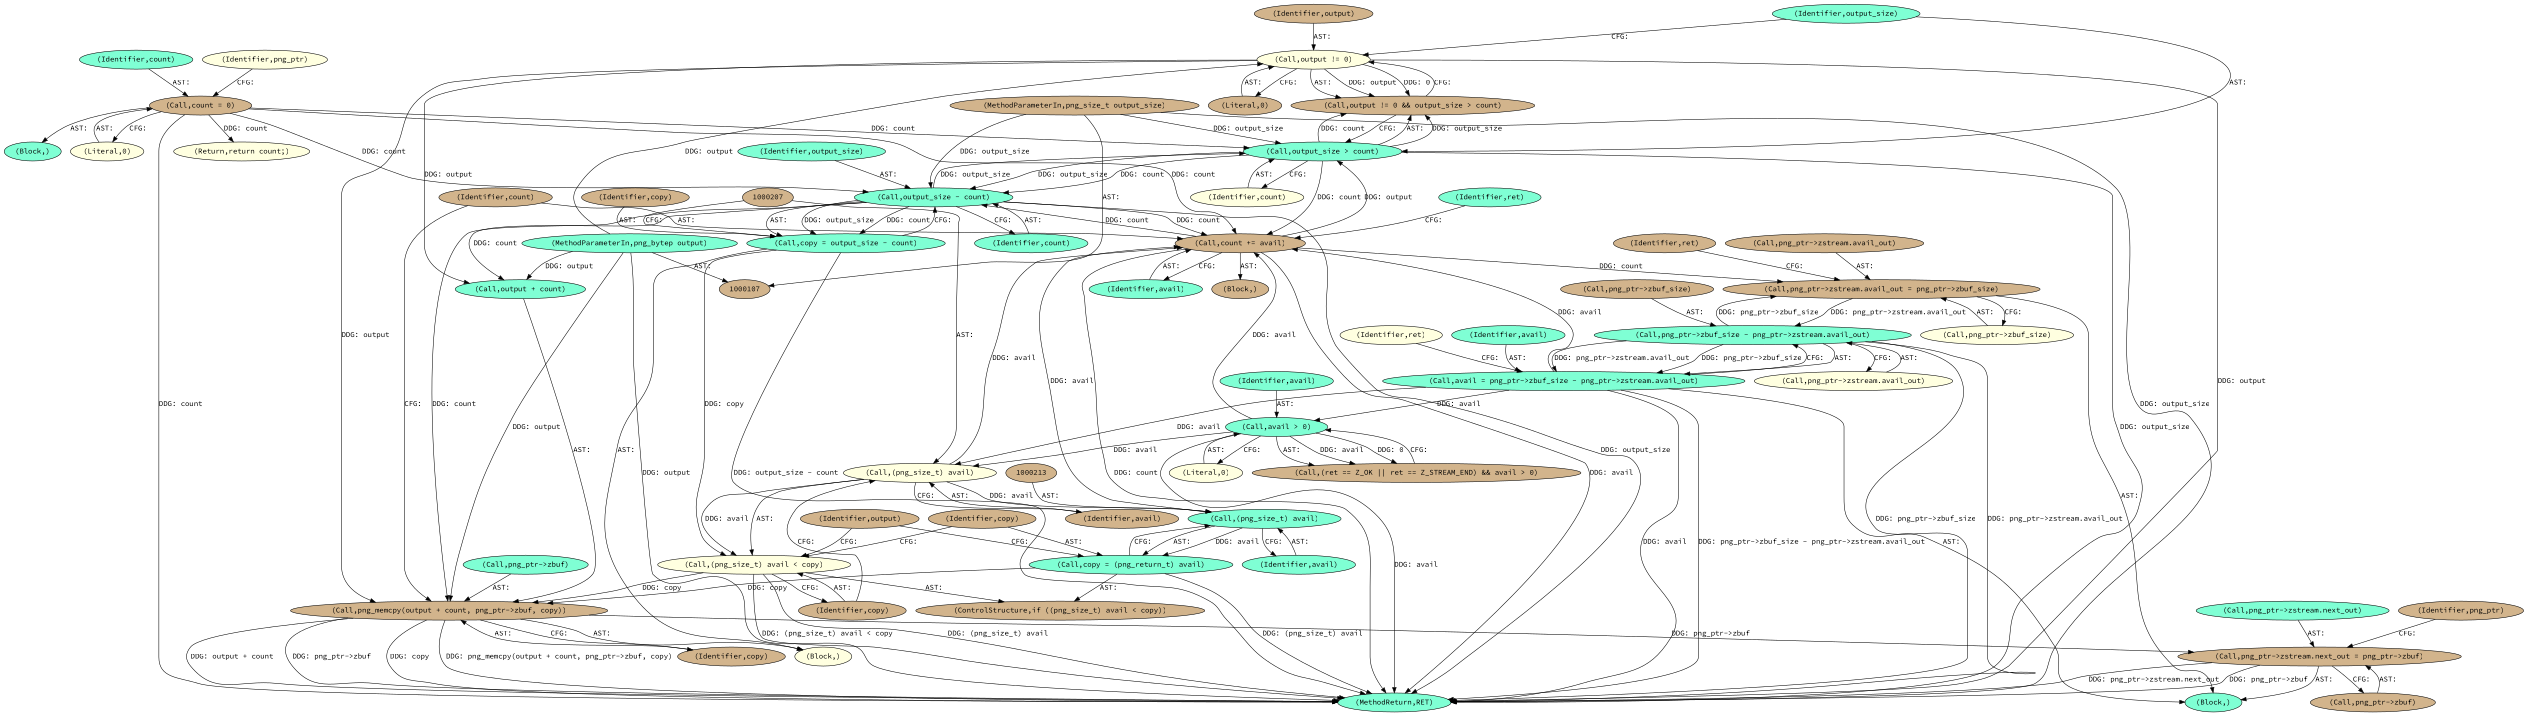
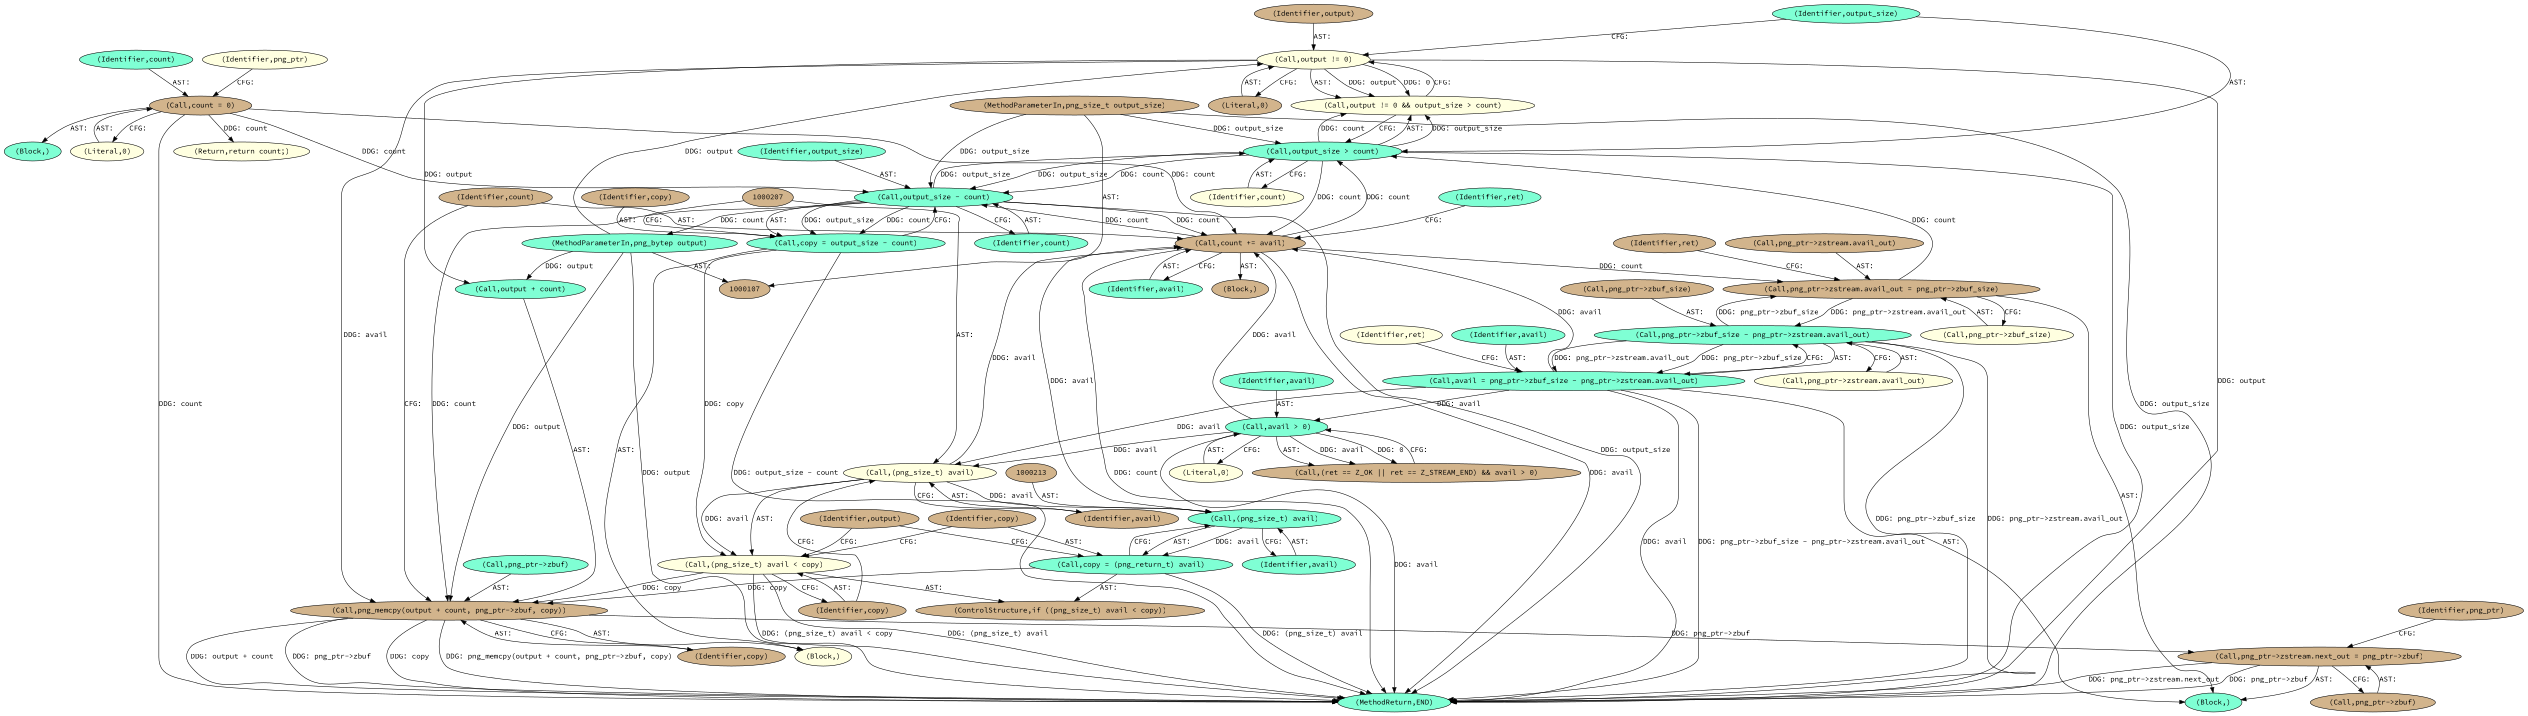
  digraph {
    fontname="Source Code Pro"
    node [fillcolor=tan fontname="Source Code Pro" style=filled]
    edge [fontname="Source Code Pro"]
    n1 [label="(Call,png_memcpy(output + count, png_ptr->zbuf, copy))"]
    n2 [label="(Call,png_ptr->zstream.next_out = png_ptr->zbuf)"]
-   n3 [fillcolor=aquamarine label="(MethodReturn,RET)"]
+   n3 [fillcolor=aquamarine label="(MethodReturn,END)"]
    n4 [fillcolor=lightyellow label="(Block,)"]
    n5 [label="(Identifier,copy)"]
    n6 [fillcolor=aquamarine label="(Block,)"]
    n7 [label="(Call,png_ptr->zbuf)"]
    n8 [fillcolor=lightyellow label="(Call,output != 0)"]
    n9 [label="(Literal,0)"]
    n10 [fillcolor=aquamarine label="(Call,output + count)"]
-   n11 [label="(Call,output != 0 && output_size > count)"]
+   n11 [fillcolor=lightyellow label="(Call,output != 0 && output_size > count)"]
    n12 [fillcolor=aquamarine label="(Call,output_size > count)"]
    n13 [fillcolor=aquamarine label="(MethodParameterIn,png_bytep output)"]
    1000107
    n15 [fillcolor=aquamarine label="(Call,output_size - count)"]
    n16 [label="(Call,count += avail)"]
    n17 [fillcolor=aquamarine label="(Call,copy = output_size - count)"]
    n18 [fillcolor=aquamarine label="(Identifier,count)"]
    n19 [fillcolor=lightyellow label="(Identifier,count)"]
    n20 [fillcolor=aquamarine label="(Identifier,avail)"]
    n21 [label="(Block,)"]
    n22 [label="(Call,png_ptr->zstream.avail_out = png_ptr->zbuf_size)"]
    n23 [fillcolor=lightyellow label="(Call,(png_size_t) avail < copy)"]
    n24 [label="(MethodParameterIn,png_size_t output_size)"]
    n25 [label="(Call,count = 0)"]
    n26 [fillcolor=lightyellow label="(Return,return count;)"]
    n27 [fillcolor=aquamarine label="(Block,)"]
    n28 [fillcolor=lightyellow label="(Literal,0)"]
    n29 [fillcolor=aquamarine label="(Call,avail > 0)"]
    n30 [fillcolor=lightyellow label="(Call,(png_size_t) avail)"]
    n31 [fillcolor=lightyellow label="(Literal,0)"]
    n32 [label="(Call,(ret == Z_OK || ret == Z_STREAM_END) && avail > 0)"]
    n33 [fillcolor=aquamarine label="(Call,(png_size_t) avail)"]
    n34 [label="(Identifier,avail)"]
    n35 [fillcolor=aquamarine label="(Call,avail = png_ptr->zbuf_size - png_ptr->zstream.avail_out)"]
    n36 [fillcolor=aquamarine label="(Call,png_ptr->zbuf_size - png_ptr->zstream.avail_out)"]
    n37 [fillcolor=lightyellow label="(Call,png_ptr->zstream.avail_out)"]
    n38 [fillcolor=lightyellow label="(Call,png_ptr->zbuf_size)"]
    n39 [fillcolor=aquamarine label="(Call,copy = (png_return_t) avail)"]
    n40 [fillcolor=aquamarine label="(Identifier,avail)"]
    n41 [label="(ControlStructure,if ((png_size_t) avail < copy))"]
    n42 [label="(Identifier,copy)"]
    n43 [fillcolor=lightyellow label="(Identifier,png_ptr)"]
    n44 [fillcolor=aquamarine label="(Identifier,output_size)"]
    n45 [fillcolor=aquamarine label="(Identifier,ret)"]
    n46 [label="(Identifier,png_ptr)"]
    n47 [label="(Identifier,copy)"]
    n48 [label="(Identifier,ret)"]
    n49 [fillcolor=lightyellow label="(Identifier,ret)"]
    n50 [label="(Call,png_ptr->zbuf_size)"]
-   n51 [fillcolor=aquamarine label="(Call,png_ptr->zstream.next_out)"]
    n52 [fillcolor=aquamarine label="(Identifier,output_size)"]
    n53 [fillcolor=aquamarine label="(Call,png_ptr->zbuf)"]
    n54 [fillcolor=aquamarine label="(Identifier,count)"]
    n55 [label="(Identifier,copy)"]
    n56 [label="(Call,png_ptr->zstream.avail_out)"]
    n57 [label="(Identifier,output)"]
    n58 [label="(Identifier,count)"]
    n59 [fillcolor=aquamarine label="(Identifier,avail)"]
    n60 [fillcolor=aquamarine label="(Identifier,avail)"]
    n61 [label="(Identifier,output)"]
    1000213
    1000207
    n1 -> n2 [label="DDG: png_ptr->zbuf"]
    n1 -> n3 [label="DDG: output + count"]
    n1 -> n3 [label="DDG: png_ptr->zbuf"]
    n1 -> n3 [label="DDG: copy"]
    n1 -> n3 [label="DDG: png_memcpy(output + count, png_ptr->zbuf, copy)"]
    n1 -> n4 [label="AST: "]
    n1 -> n5 [label="CFG: "]
    n2 -> n3 [label="DDG: png_ptr->zstream.next_out"]
    n2 -> n3 [label="DDG: png_ptr->zbuf"]
    n2 -> n6 [label="AST: "]
    n2 -> n7 [label="CFG: "]
    n5 -> n1 [label="AST: "]
    n7 -> n2 [label="AST: "]
-   n8 -> n1 [label="DDG: output"]
+   n8 -> n1 [label="DDG: avail"]
    n8 -> n3 [label="DDG: output"]
    n8 -> n9 [label="CFG: "]
    n8 -> n10 [label="DDG: output"]
    n8 -> n11 [label="AST: "]
    n8 -> n11 [label="DDG: output"]
    n8 -> n11 [label="DDG: 0"]
    n9 -> n8 [label="AST: "]
    n10 -> n1 [label="AST: "]
    n11 -> n8 [label="CFG: "]
    n11 -> n12 [label="CFG: "]
    n12 -> n3 [label="DDG: output_size"]
    n12 -> n11 [label="AST: "]
    n12 -> n11 [label="DDG: output_size"]
    n12 -> n11 [label="DDG: count"]
    n12 -> n15 [label="DDG: output_size"]
    n12 -> n15 [label="DDG: count"]
    n12 -> n16 [label="DDG: count"]
    n12 -> n19 [label="CFG: "]
    n13 -> n1 [label="DDG: output"]
    n13 -> n3 [label="DDG: output"]
    n13 -> n8 [label="DDG: output"]
    n13 -> n10 [label="DDG: output"]
    n13 -> 1000107 [label="AST: "]
    n15 -> n1 [label="DDG: count"]
    n15 -> n3 [label="DDG: output_size"]
-   n15 -> n10 [label="DDG: count"]
+   n15 -> n13 [label="DDG: count"]
    n15 -> n12 [label="DDG: output_size"]
    n15 -> n16 [label="DDG: count"]
    n15 -> n17 [label="AST: "]
    n15 -> n17 [label="DDG: output_size"]
    n15 -> n17 [label="DDG: count"]
    n15 -> n18 [label="CFG: "]
    n16 -> n3 [label="DDG: avail"]
    n16 -> n3 [label="DDG: count"]
-   n16 -> n12 [label="DDG: output"]
+   n16 -> n12 [label="DDG: count"]
    n16 -> n15 [label="DDG: count"]
    n16 -> n20 [label="CFG: "]
    n16 -> n21 [label="AST: "]
    n16 -> n22 [label="DDG: count"]
    n17 -> n3 [label="DDG: output_size - count"]
    n17 -> n4 [label="AST: "]
    n17 -> n15 [label="CFG: "]
    n17 -> n23 [label="DDG: copy"]
    n18 -> n15 [label="AST: "]
    n19 -> n12 [label="AST: "]
    n20 -> n16 [label="AST: "]
    n22 -> n6 [label="AST: "]
    n22 -> n36 [label="DDG: png_ptr->zstream.avail_out"]
    n22 -> n38 [label="CFG: "]
    n23 -> n1 [label="DDG: copy"]
    n23 -> n3 [label="DDG: (png_size_t) avail"]
    n23 -> n3 [label="DDG: (png_size_t) avail < copy"]
    n23 -> n41 [label="AST: "]
    n23 -> n42 [label="CFG: "]
    n24 -> n3 [label="DDG: output_size"]
    n24 -> n12 [label="DDG: output_size"]
    n24 -> 1000107 [label="AST: "]
    n24 -> n15 [label="DDG: output_size"]
    n25 -> n3 [label="DDG: count"]
-   n25 -> n12 [label="DDG: count"]
+   n22 -> n12 [label="DDG: count"]
    n25 -> n15 [label="DDG: count"]
    n25 -> n16 [label="DDG: count"]
    n25 -> n26 [label="DDG: count"]
    n25 -> n27 [label="AST: "]
    n25 -> n28 [label="CFG: "]
    n28 -> n25 [label="AST: "]
    n29 -> n3 [label="DDG: avail"]
    n29 -> n16 [label="DDG: avail"]
    n29 -> n30 [label="DDG: avail"]
    n29 -> n31 [label="CFG: "]
    n29 -> n32 [label="AST: "]
    n29 -> n32 [label="DDG: avail"]
    n29 -> n32 [label="DDG: 0"]
    n30 -> n16 [label="DDG: avail"]
    n30 -> n23 [label="AST: "]
    n30 -> n23 [label="DDG: avail"]
    n30 -> n33 [label="DDG: avail"]
    n30 -> n34 [label="CFG: "]
    n31 -> n29 [label="AST: "]
    n32 -> n29 [label="CFG: "]
    n33 -> n16 [label="DDG: avail"]
    n33 -> n39 [label="AST: "]
    n33 -> n39 [label="DDG: avail"]
    n33 -> n40 [label="CFG: "]
    n34 -> n30 [label="AST: "]
    n35 -> n3 [label="DDG: avail"]
    n35 -> n3 [label="DDG: png_ptr->zbuf_size - png_ptr->zstream.avail_out"]
    n35 -> n6 [label="AST: "]
    n35 -> n16 [label="DDG: avail"]
    n35 -> n29 [label="DDG: avail"]
    n35 -> n30 [label="DDG: avail"]
    n35 -> n36 [label="CFG: "]
    n36 -> n3 [label="DDG: png_ptr->zbuf_size"]
    n36 -> n3 [label="DDG: png_ptr->zstream.avail_out"]
    n36 -> n22 [label="DDG: png_ptr->zbuf_size"]
    n36 -> n35 [label="AST: "]
    n36 -> n35 [label="DDG: png_ptr->zbuf_size"]
    n36 -> n35 [label="DDG: png_ptr->zstream.avail_out"]
    n36 -> n37 [label="CFG: "]
    n37 -> n36 [label="AST: "]
    n38 -> n22 [label="AST: "]
    n39 -> n1 [label="DDG: copy"]
    n39 -> n3 [label="DDG: (png_size_t) avail"]
    n39 -> n33 [label="CFG: "]
    n39 -> n41 [label="AST: "]
    n40 -> n33 [label="AST: "]
    n42 -> n23 [label="AST: "]
    n42 -> n30 [label="CFG: "]
    n43 -> n25 [label="CFG: "]
    n44 -> n8 [label="CFG: "]
    n44 -> n12 [label="AST: "]
    n45 -> n16 [label="CFG: "]
    n46 -> n2 [label="CFG: "]
    n47 -> n23 [label="CFG: "]
    n47 -> n39 [label="AST: "]
    n48 -> n22 [label="CFG: "]
    n49 -> n35 [label="CFG: "]
    n50 -> n36 [label="AST: "]
-   n51 -> n2 [label="AST: "]
    n52 -> n15 [label="AST: "]
    n53 -> n1 [label="AST: "]
    n54 -> n25 [label="AST: "]
    n55 -> n17 [label="AST: "]
    n56 -> n22 [label="AST: "]
    n57 -> n23 [label="CFG: "]
    n57 -> n39 [label="CFG: "]
    n58 -> n1 [label="CFG: "]
    n58 -> n16 [label="AST: "]
    n59 -> n35 [label="AST: "]
    n60 -> n29 [label="AST: "]
    n61 -> n8 [label="AST: "]
    1000213 -> n33 [label="AST: "]
    1000207 -> n17 [label="CFG: "]
    1000207 -> n30 [label="AST: "]
  }
